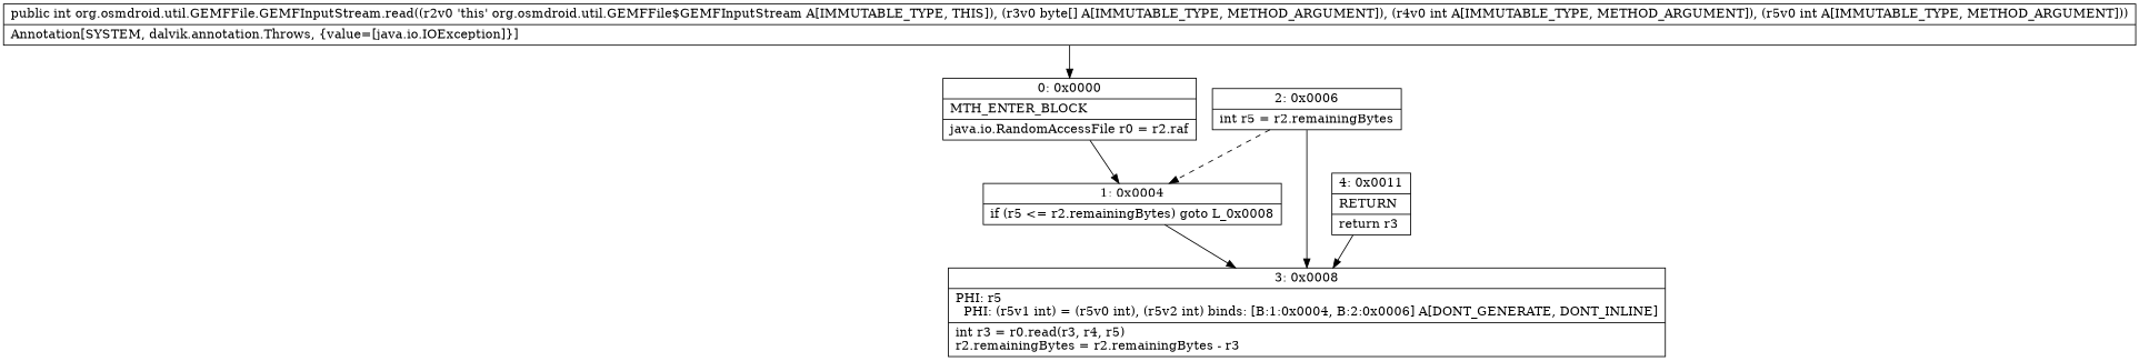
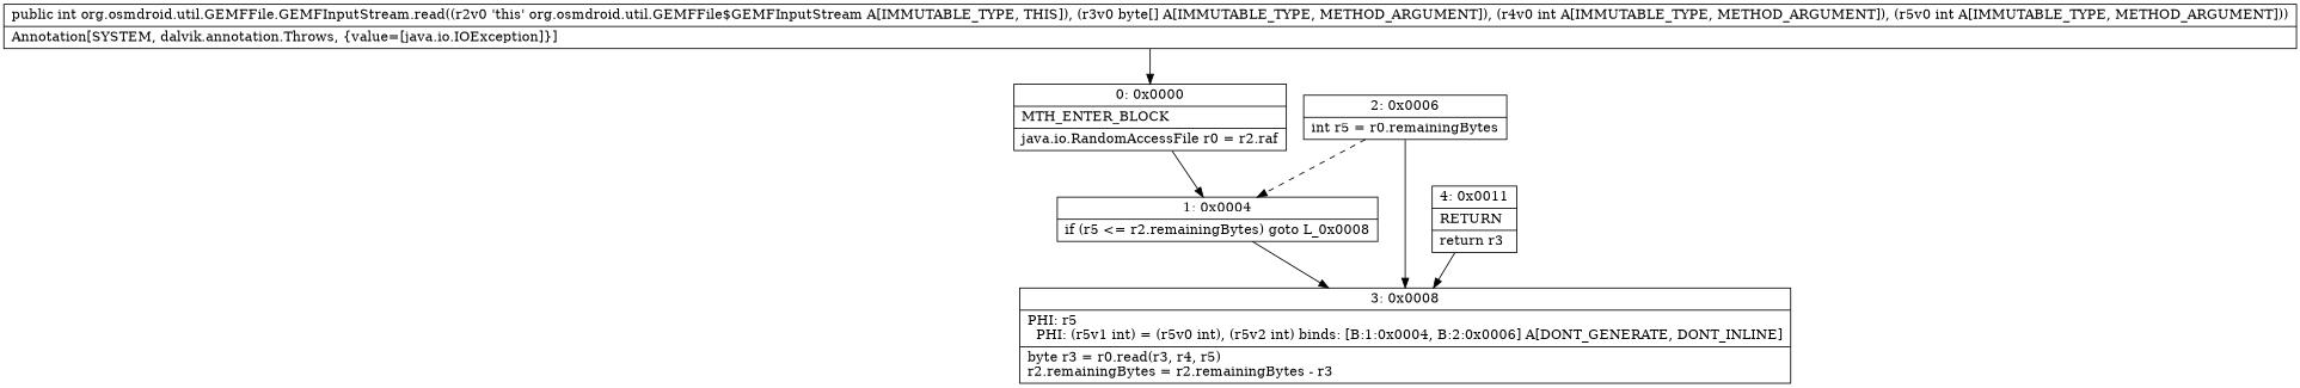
  digraph {
    node [shape=record]
    n1 [label="{0\:\ 0x0000|MTH_ENTER_BLOCK\l|java.io.RandomAccessFile r0 = r2.raf\l}"]
    n2 [label="{1\:\ 0x0004|if (r5 \<= r2.remainingBytes) goto L_0x0008\l}"]
-   n3 [label="{3\:\ 0x0008|PHI: r5 \l  PHI: (r5v1 int) = (r5v0 int), (r5v2 int) binds: [B:1:0x0004, B:2:0x0006] A[DONT_GENERATE, DONT_INLINE]\l|int r3 = r0.read(r3, r4, r5)\lr2.remainingBytes = r2.remainingBytes \- r3\l}"]
-   n4 [label="{2\:\ 0x0006|int r5 = r2.remainingBytes\l}"]
+   n3 [label="{3\:\ 0x0008|PHI: r5 \l  PHI: (r5v1 int) = (r5v0 int), (r5v2 int) binds: [B:1:0x0004, B:2:0x0006] A[DONT_GENERATE, DONT_INLINE]\l|byte r3 = r0.read(r3, r4, r5)\lr2.remainingBytes = r2.remainingBytes \- r3\l}"]
+   n4 [label="{2\:\ 0x0006|int r5 = r0.remainingBytes\l}"]
    n5 [label="{4\:\ 0x0011|RETURN\l|return r3\l}"]
    n6 [label="{public int org.osmdroid.util.GEMFFile.GEMFInputStream.read((r2v0 'this' org.osmdroid.util.GEMFFile$GEMFInputStream A[IMMUTABLE_TYPE, THIS]), (r3v0 byte[] A[IMMUTABLE_TYPE, METHOD_ARGUMENT]), (r4v0 int A[IMMUTABLE_TYPE, METHOD_ARGUMENT]), (r5v0 int A[IMMUTABLE_TYPE, METHOD_ARGUMENT]))  | Annotation[SYSTEM, dalvik.annotation.Throws, \{value=[java.io.IOException]\}]\l}"]
    n1 -> n2
    n2 -> n3
    n4 -> n2 [style=dashed]
    n4 -> n3
    n5 -> n3
    n6 -> n1
  }
